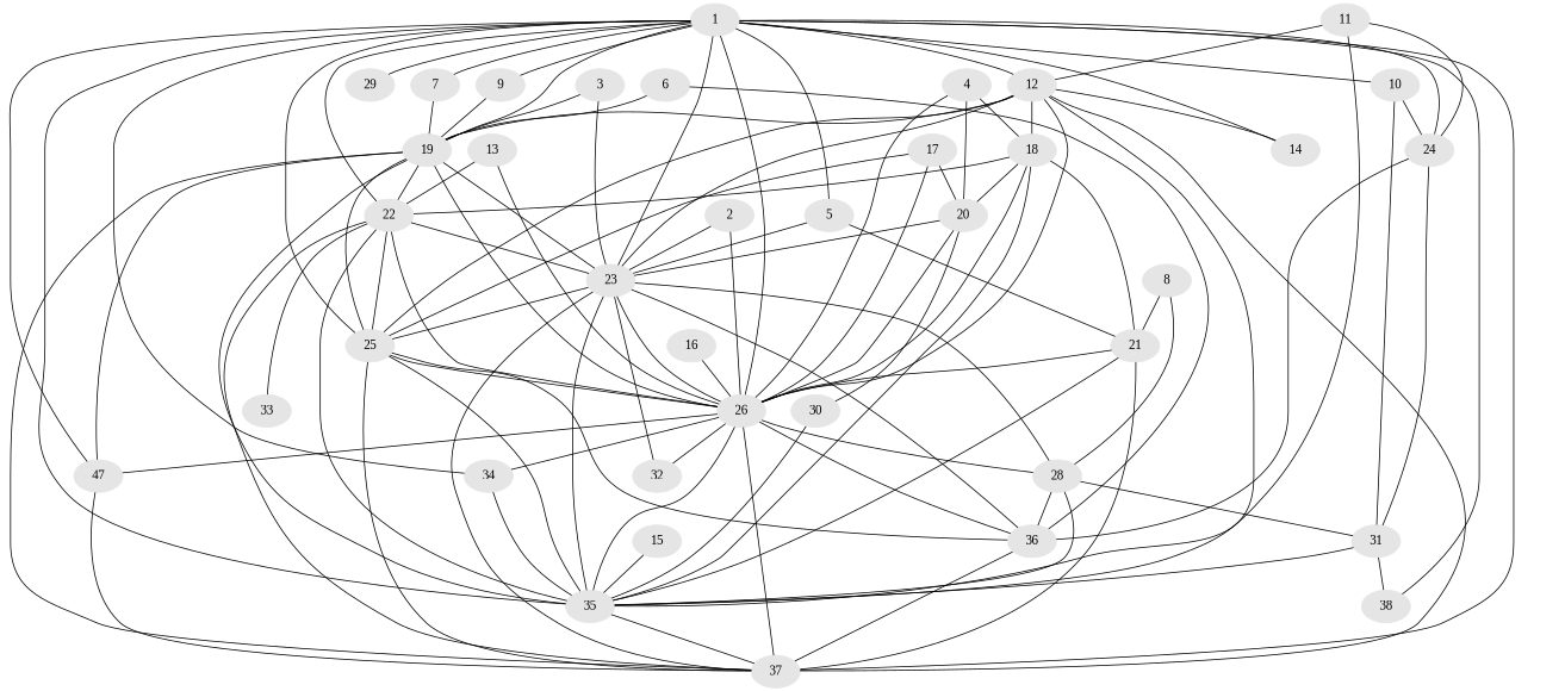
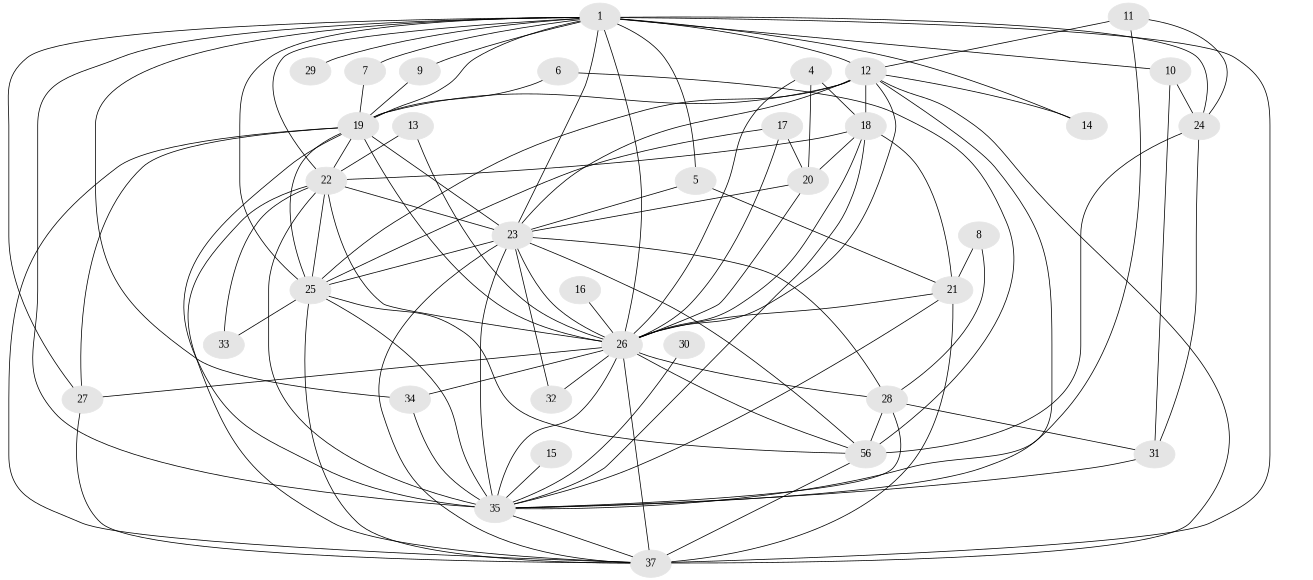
  graph {
    fontname="Liberation Serif"
    node [color=gray90 fontname="Liberation Serif" style=filled]
    edge [fontname="Liberation Serif" weight=1.0]
    1
    5
    7
    9
    10
    12
    14
    19
    22
    23
    24
    25
    26
-   27 [label=47]
+   27
    29
    34
    35
    37
-   38
    21
    31
    18
    33
-   36
+   36 [label=56]
    28
    32
-   2
-   3
    4
    20
    30
    6
    8
    11
    13
    15
    16
    17
    1 -- 5
    1 -- 7
    1 -- 9
    1 -- 10
    1 -- 12 [weight=3.0]
    1 -- 14 [weight=2.0]
    1 -- 19 [weight=2.0]
    1 -- 22 [weight=2.0]
    1 -- 23 [weight=2.0]
    1 -- 24
    1 -- 25 [weight=3.0]
    1 -- 26 [weight=2.0]
    1 -- 27
    1 -- 29
    1 -- 34 [weight=2.0]
    1 -- 35 [weight=2.0]
    1 -- 37 [weight=3.0]
-   1 -- 38
    5 -- 23
    5 -- 21
    7 -- 19
    9 -- 19
    10 -- 24
    10 -- 31
    12 -- 14
    12 -- 19
    12 -- 23
    12 -- 25
    12 -- 26
    12 -- 35
    12 -- 37
    12 -- 18
    19 -- 22
    19 -- 23
    19 -- 25 [weight=2.0]
    19 -- 26 [weight=2.0]
    19 -- 27
    19 -- 35 [weight=2.0]
    19 -- 37
    22 -- 23
    22 -- 25
    22 -- 26 [weight=2.0]
    22 -- 35
    22 -- 37
    22 -- 33 [weight=2.0]
    23 -- 25
    23 -- 26
    23 -- 35 [weight=4.0]
    23 -- 37
    23 -- 36
    23 -- 28
    23 -- 32
    24 -- 31
    24 -- 36
-   25 -- 26
+   25 -- 33
    25 -- 35
    25 -- 37 [weight=2.0]
    25 -- 36
    26 -- 27
    26 -- 34
    26 -- 35
    26 -- 37 [weight=2.0]
    26 -- 36
    26 -- 28
    26 -- 32
    27 -- 37
    34 -- 35
    35 -- 37
    21 -- 26
    21 -- 35 [weight=2.0]
    21 -- 37
    31 -- 35
-   31 -- 38
    18 -- 22
    18 -- 26
    18 -- 35
    18 -- 21
    18 -- 20
    36 -- 37
    28 -- 35
    28 -- 31
    28 -- 36
-   2 -- 23
-   2 -- 26
-   3 -- 19
-   3 -- 23
    4 -- 26
    4 -- 18
    4 -- 20
    20 -- 23
    20 -- 26
-   20 -- 30
    30 -- 35
    6 -- 19
    6 -- 36
    8 -- 21
    8 -- 28
    11 -- 12
    11 -- 24
    11 -- 35
    13 -- 22
    13 -- 26
    15 -- 35
    16 -- 26
    17 -- 25
    17 -- 26
    17 -- 20
  }
